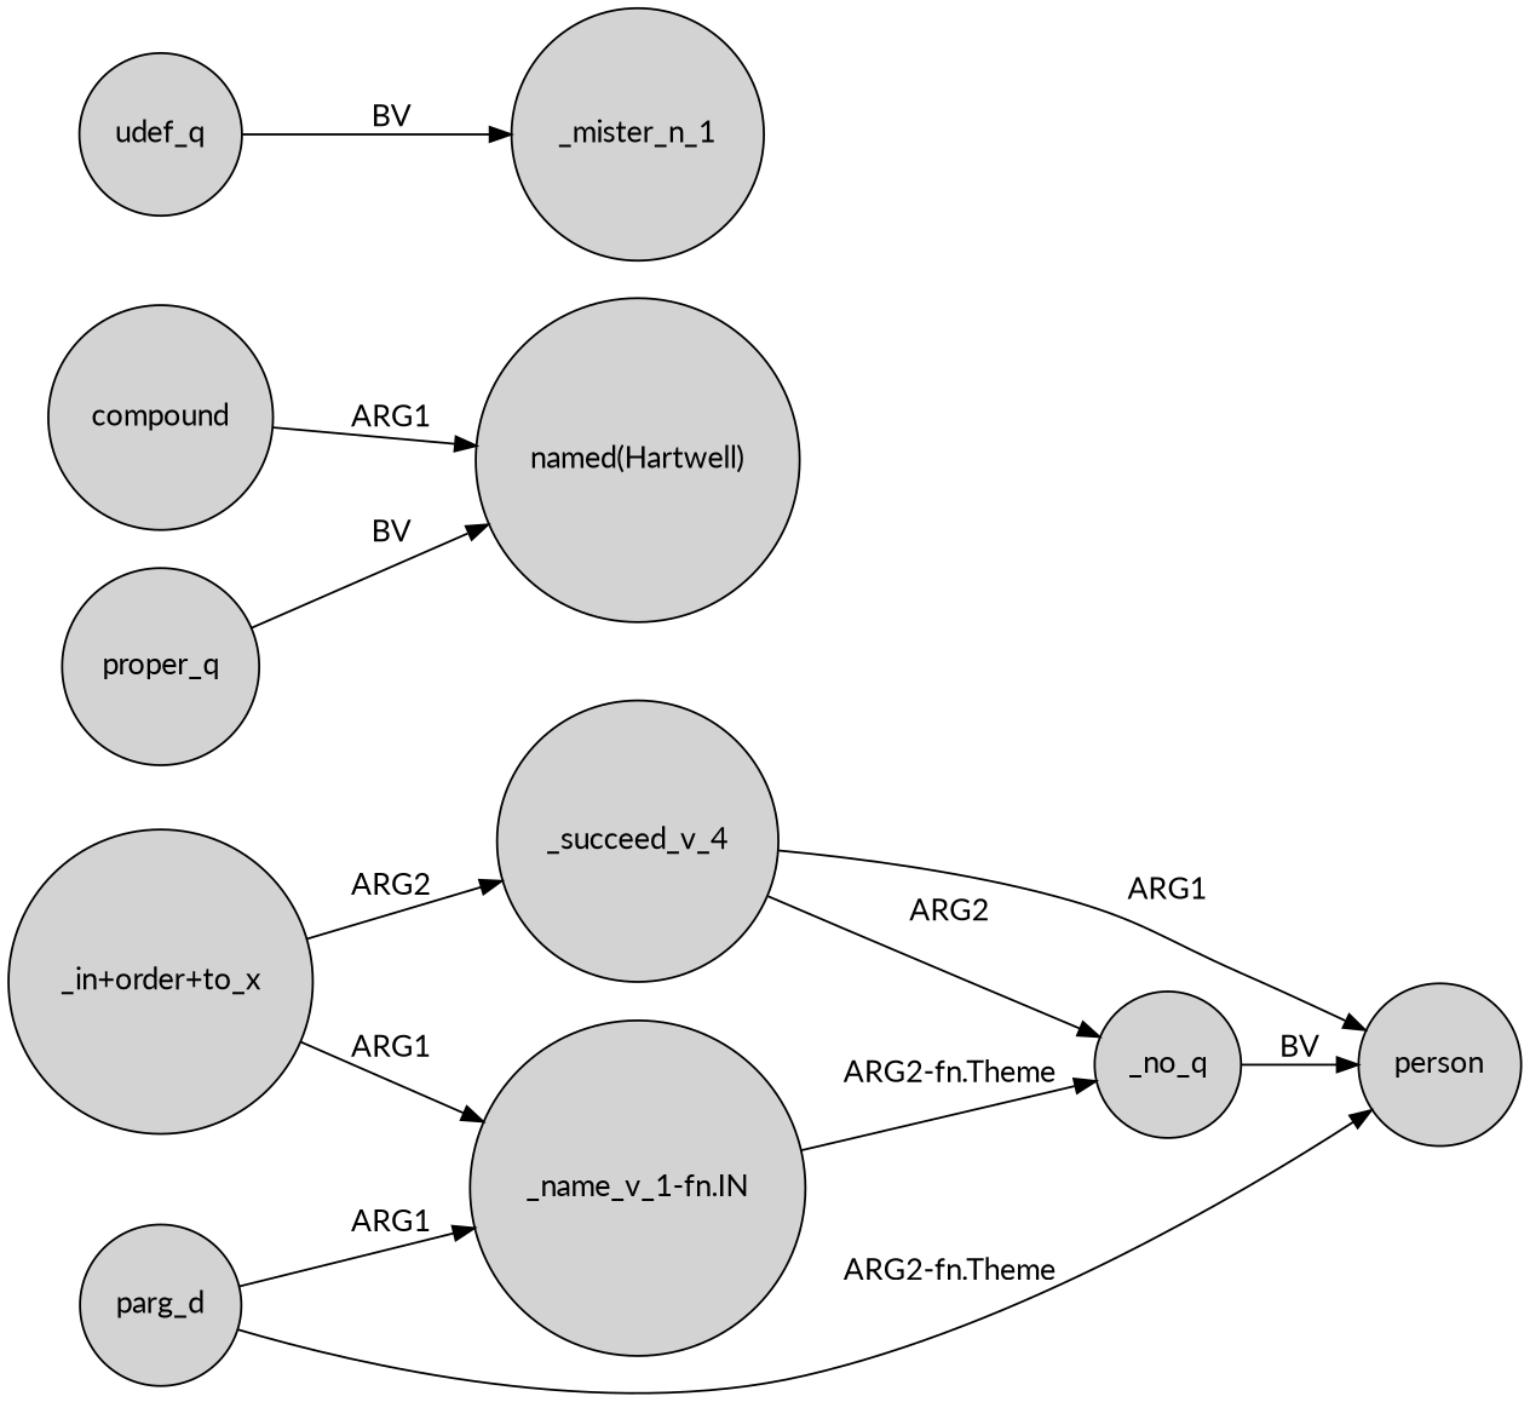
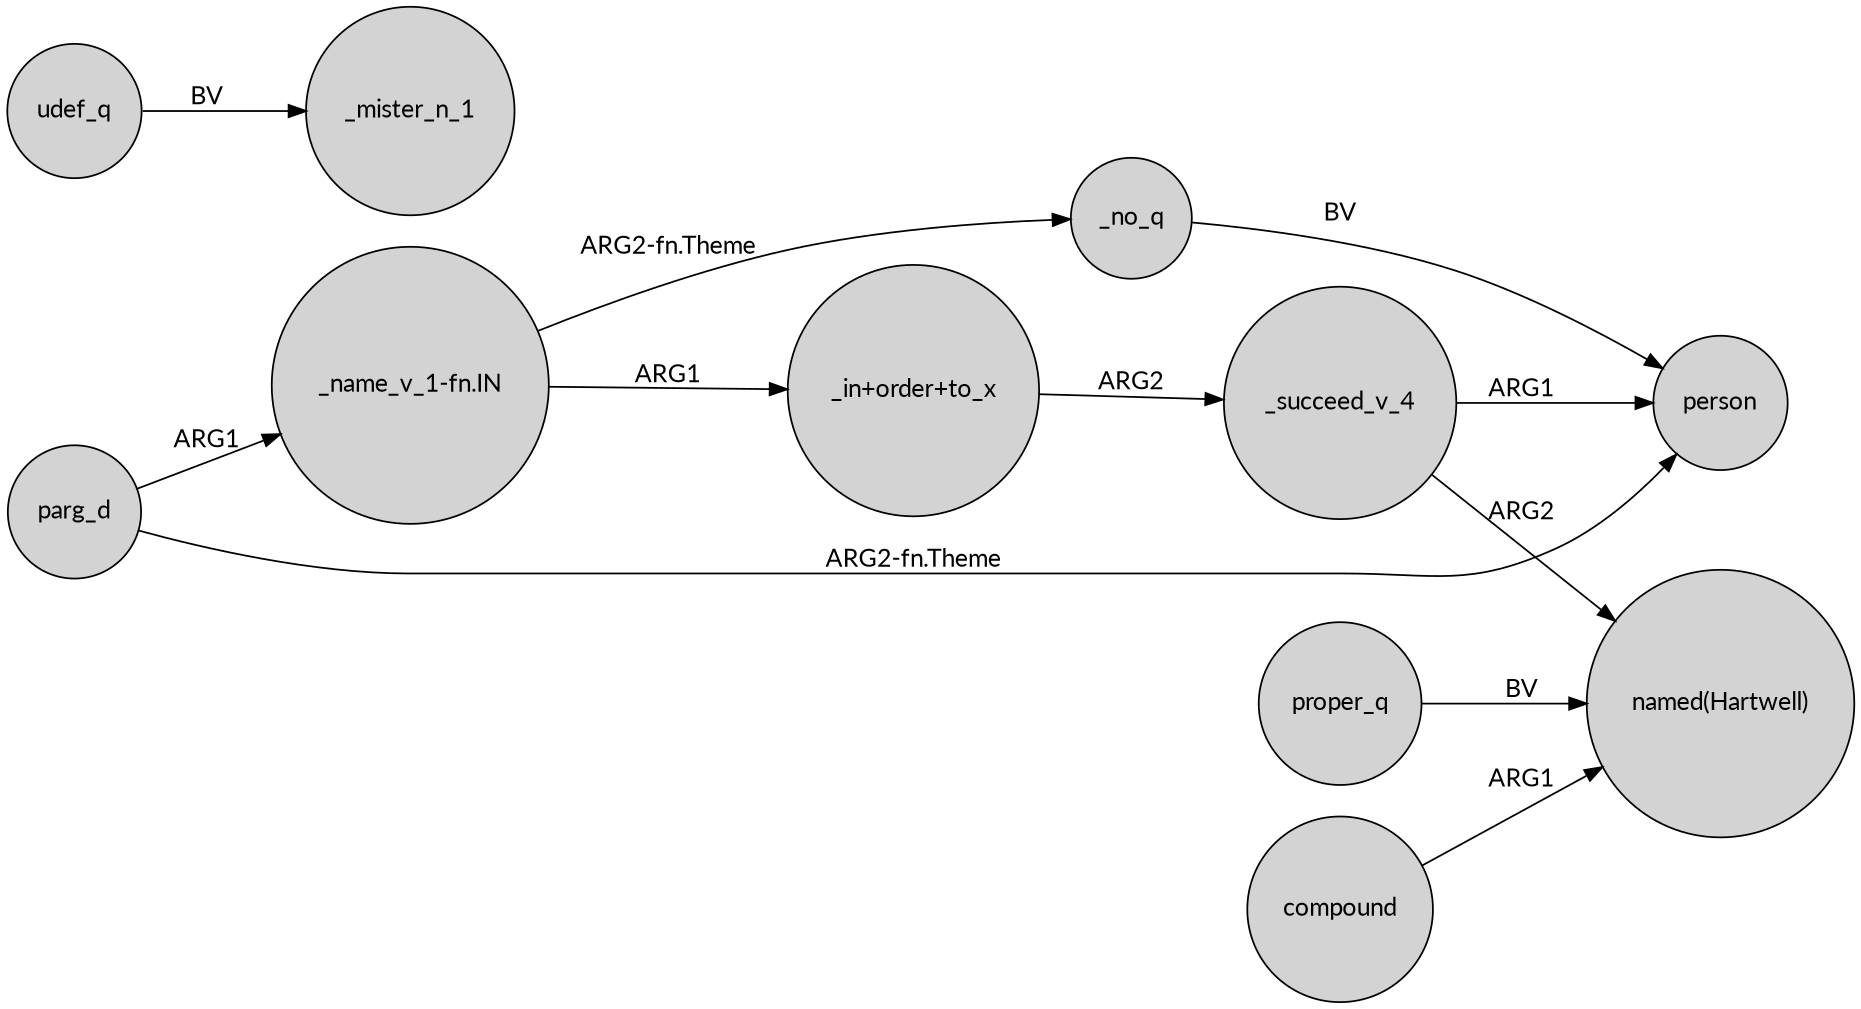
  digraph {
    fontname=Lato
    rankdir=LR
    node [fontname=Lato shape=circle style=filled]
    edge [fontname=Lato]
    n1 [label=_succeed_v_4]
    "_in+order+to_x"
    "_name_v_1-fn.IN"
    person
    "named(Hartwell)"
    _no_q
    parg_d
    udef_q
    _mister_n_1
    compound
    proper_q
    n1 -> person [label=ARG1]
-   n1 -> _no_q [label=ARG2]
+   n1 -> "named(Hartwell)" [label=ARG2]
    "_in+order+to_x" -> n1 [label=ARG2]
-   "_in+order+to_x" -> "_name_v_1-fn.IN" [label=ARG1]
+   "_name_v_1-fn.IN" -> "_in+order+to_x" [label=ARG1]
    "_name_v_1-fn.IN" -> _no_q [label="ARG2-fn.Theme"]
    _no_q -> person [label=BV]
    parg_d -> "_name_v_1-fn.IN" [label=ARG1]
    parg_d -> person [label="ARG2-fn.Theme"]
    udef_q -> _mister_n_1 [label=BV]
    compound -> "named(Hartwell)" [label=ARG1]
    proper_q -> "named(Hartwell)" [label=BV]
  }
